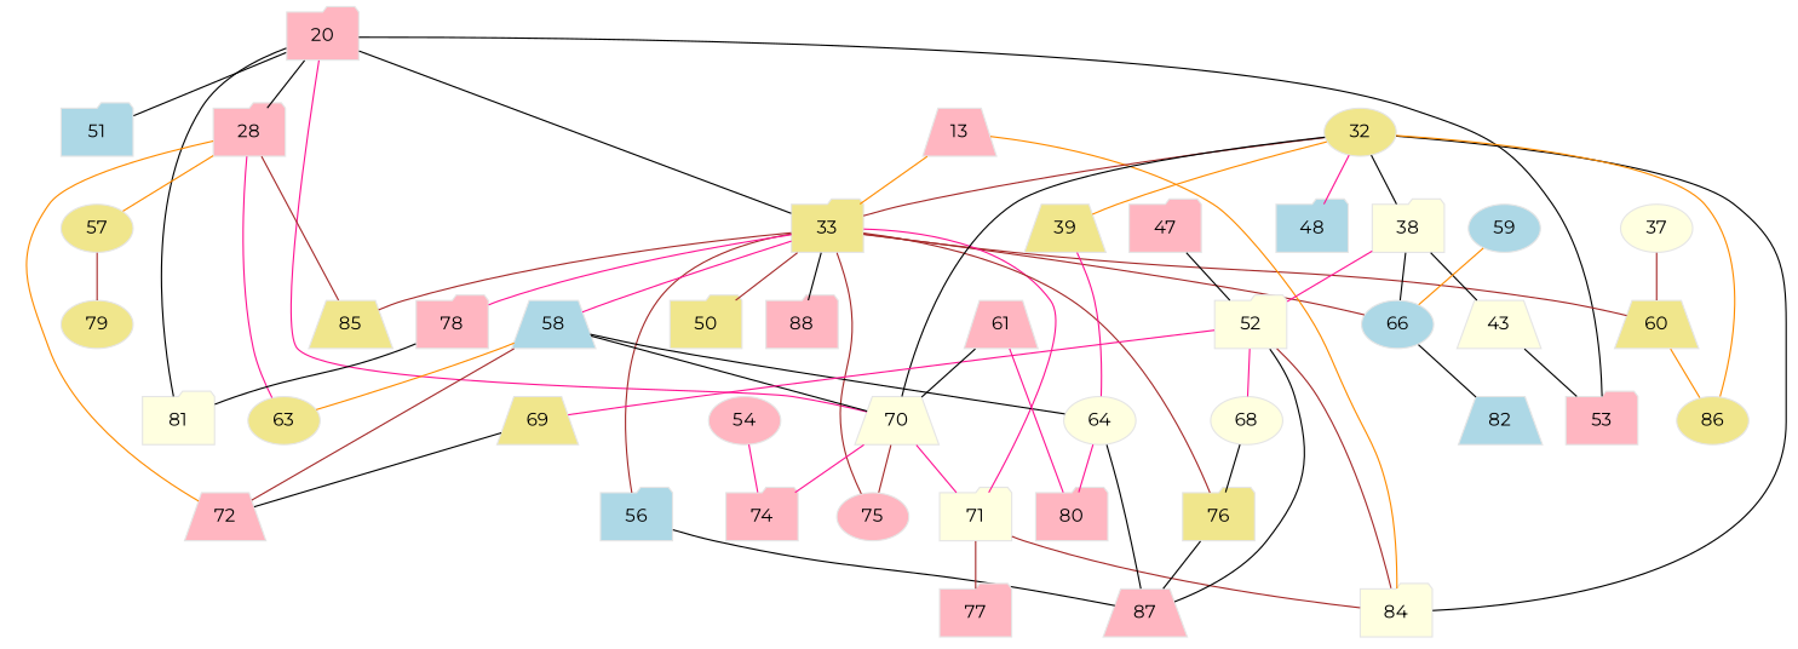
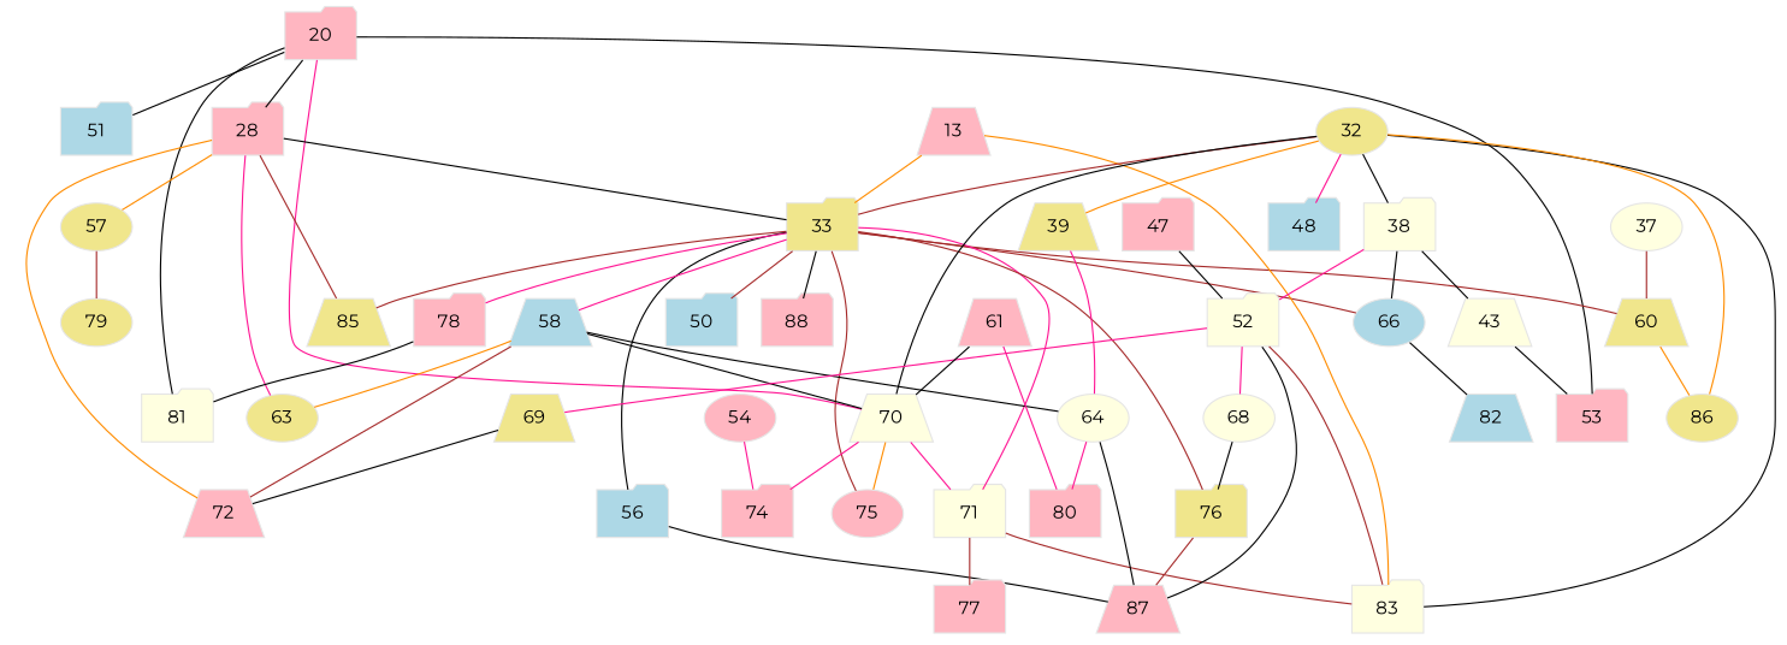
  graph {
    fontname=Montserrat
    node [color=gray90 fillcolor=lightpink fontname=Montserrat shape=folder style=filled]
    edge [color=black fontname=Montserrat]
    20 [super="+7"]
    28
    33 [fillcolor=khaki super="+2+5"]
    51 [fillcolor=lightblue]
    53
    70 [fillcolor=lightyellow shape=trapezium super="+22+23+40+27+46+44"]
    81 [fillcolor=lightyellow super="+18"]
    13 [shape=trapezium]
-   84 [fillcolor=lightyellow super="+83"]
+   84 [fillcolor=lightyellow super="+83" label=83]
    n10 [fillcolor=khaki label=57 shape=ellipse]
    63 [fillcolor=khaki shape=ellipse]
    72 [shape=trapezium super="+30"]
    85 [fillcolor=khaki shape=trapezium]
-   50 [fillcolor=khaki super="+19"]
+   50 [fillcolor=lightblue super="+19"]
    56 [fillcolor=lightblue]
    58 [fillcolor=lightblue shape=trapezium super="+26+45"]
    60 [fillcolor=khaki shape=trapezium super="+21"]
    66 [fillcolor=lightblue shape=ellipse super="+29"]
    71 [fillcolor=lightyellow super="+16+49"]
    75 [shape=ellipse super="+9"]
    76 [fillcolor=khaki super="+65"]
    78
    88
    74
    79 [fillcolor=khaki shape=ellipse]
    32 [fillcolor=khaki shape=ellipse super="+11+24"]
    38 [fillcolor=lightyellow super="+12+34"]
    39 [fillcolor=khaki shape=trapezium]
    48 [fillcolor=lightblue]
    86 [fillcolor=khaki shape=ellipse super="+62"]
    43 [fillcolor=lightyellow shape=trapezium]
    52 [fillcolor=lightyellow super="+41"]
    64 [fillcolor=lightyellow shape=ellipse]
    54 [shape=ellipse]
    87 [shape=trapezium super="+57"]
    82 [fillcolor=lightblue shape=trapezium]
    77
    37 [fillcolor=lightyellow shape=ellipse]
    68 [fillcolor=lightyellow shape=ellipse]
    69 [fillcolor=khaki shape=trapezium]
    80
    47
-   59 [fillcolor=lightblue shape=ellipse]
    61 [shape=trapezium]
    20 -- 28 [weight=2]
-   20 -- 33 [weight=2]
+   28 -- 33 [weight=2]
    20 -- 51
    20 -- 53
    20 -- 70 [color=deeppink weight=2]
    20 -- 81
    28 -- n10 [color=darkorange]
    28 -- 63 [color=deeppink]
    28 -- 72 [color=darkorange weight=2]
    28 -- 85 [color=brown]
    33 -- 85 [color=brown]
    33 -- 50 [color=brown]
-   33 -- 56 [color=brown]
+   33 -- 56
    33 -- 58 [color=deeppink]
    33 -- 60 [color=brown weight=2]
    33 -- 66 [color=brown]
    33 -- 71 [color=deeppink weight=2]
    33 -- 75 [color=brown]
    33 -- 76 [color=brown]
    33 -- 78 [color=deeppink]
    33 -- 88
    70 -- 71 [color=deeppink]
-   70 -- 75 [color=brown]
+   70 -- 75 [color=darkorange]
    70 -- 74 [color=deeppink]
    13 -- 33 [color=darkorange]
    13 -- 84 [color=darkorange]
    n10 -- 79 [color=brown]
    56 -- 87
    58 -- 70
    58 -- 63 [color=darkorange]
    58 -- 72 [color=brown]
    58 -- 64
    60 -- 86 [color=darkorange]
    66 -- 82
    71 -- 84 [color=brown weight=2]
    71 -- 77 [color=brown]
-   76 -- 87
+   76 -- 87 [color=brown]
    78 -- 81
    32 -- 33 [color=brown weight=2]
    32 -- 70
    32 -- 84 [weight=2]
    32 -- 38
    32 -- 39 [color=darkorange]
    32 -- 48 [color=deeppink]
    32 -- 86 [color=darkorange weight=2]
    38 -- 66
    38 -- 43
    38 -- 52 [color=deeppink weight=3]
    39 -- 64 [color=deeppink]
    43 -- 53
    52 -- 84 [color=brown]
    52 -- 87
    52 -- 68 [color=deeppink weight=2]
    52 -- 69 [color=deeppink]
    64 -- 87 [weight=2]
    64 -- 80 [color=deeppink]
    54 -- 74 [color=deeppink]
    37 -- 60 [color=brown]
    68 -- 76
    69 -- 72
    47 -- 52
-   59 -- 66 [color=darkorange]
    61 -- 70
    61 -- 80 [color=deeppink]
  }
